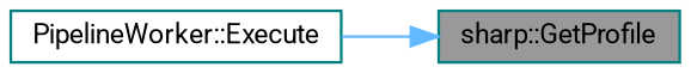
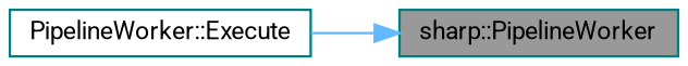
  digraph {
    rankdir=RL
    fontname=Roboto
    node [color=teal fontname=Roboto fontsize=10 shape=box style=filled]
-   n1 [fillcolor=grey60 fontcolor=black height=0.2 label="sharp::GetProfile" width=0.4]
+   n1 [fillcolor=grey60 fontcolor=black height=0.2 label="sharp::PipelineWorker" width=0.4]
    n2 [fillcolor=white height=0.2 label="PipelineWorker::Execute" width=0.4]
    n1 -> n2 [color=steelblue1 dir=back fontname=Roboto fontsize=10 labelfontname=Helvetica labelfontsize=10 style=solid]
  }
